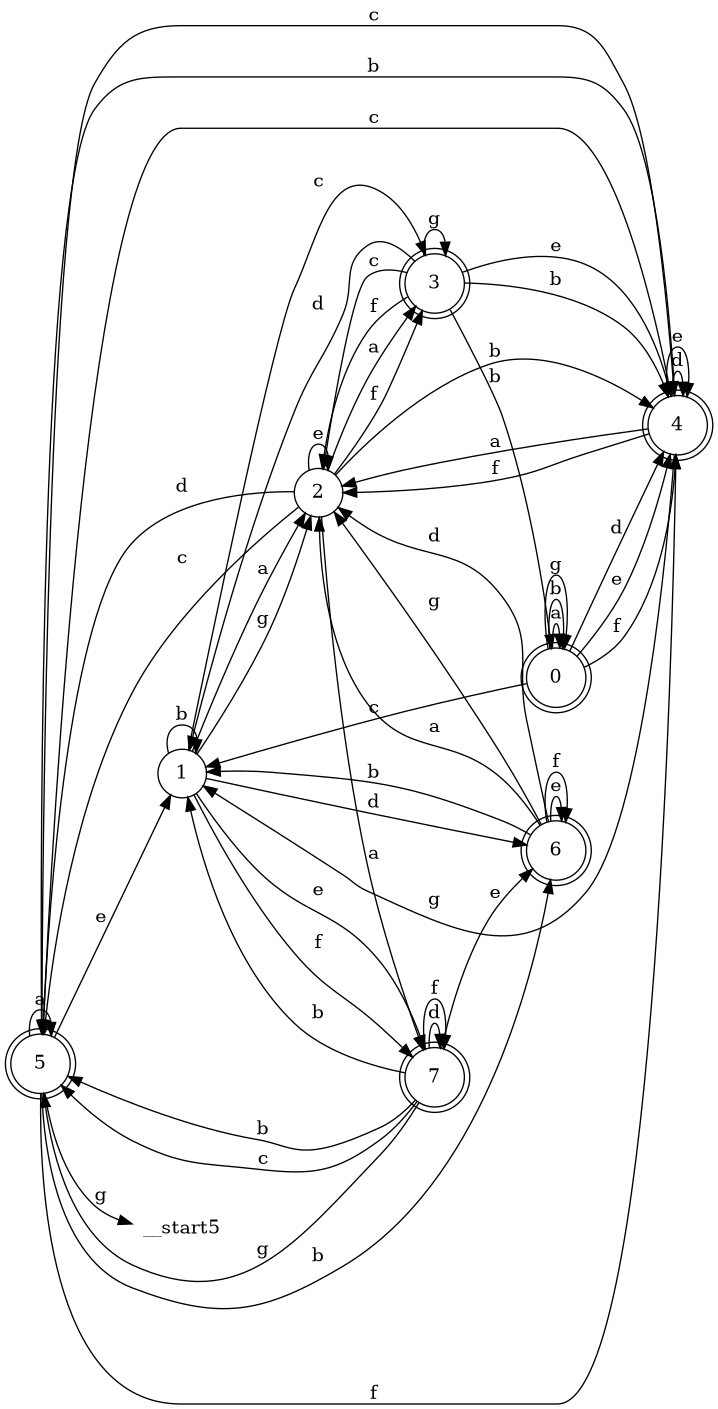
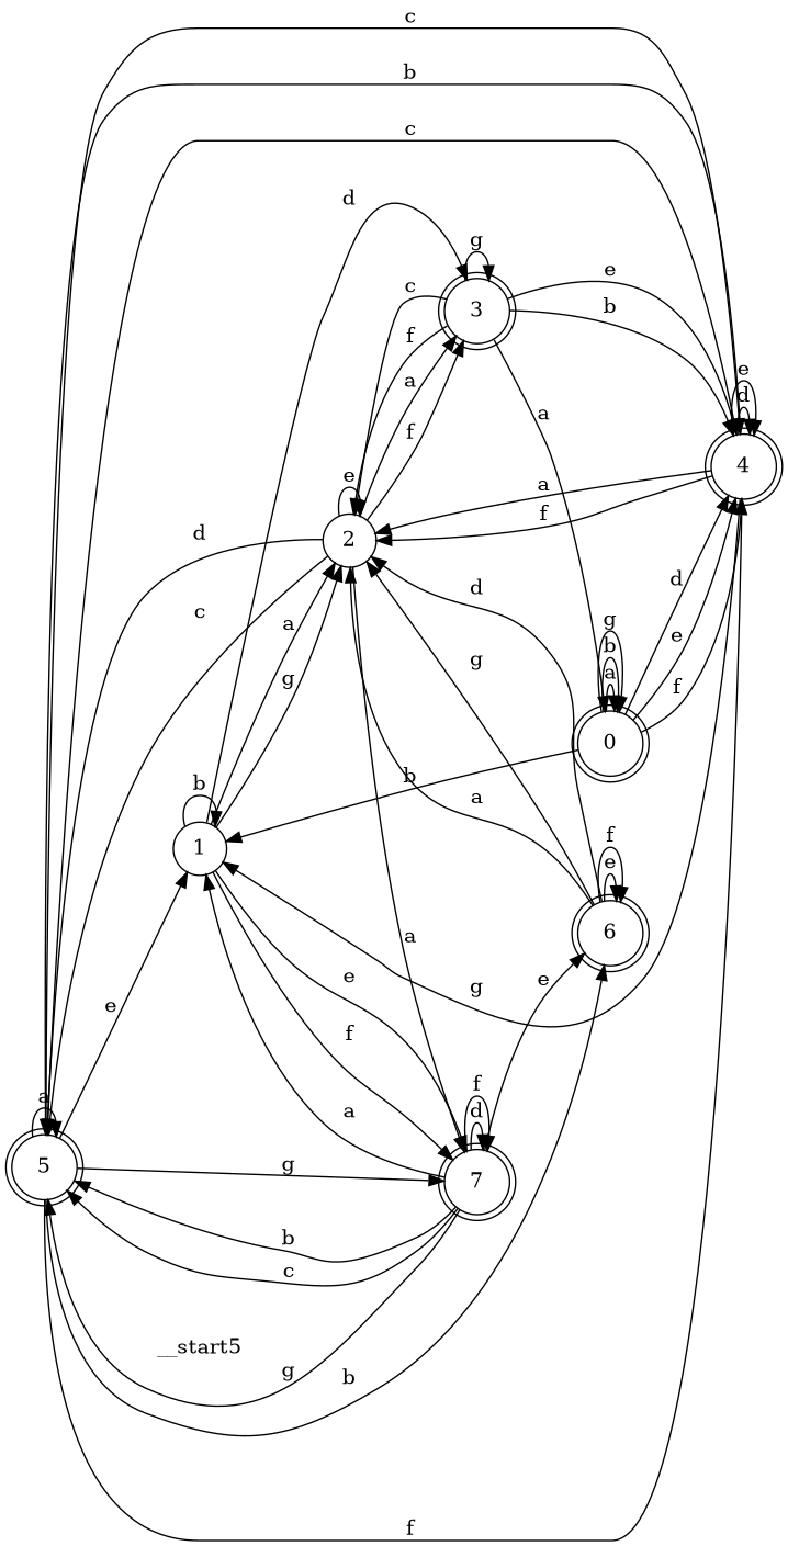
  digraph {
    rankdir=LR
    node [shape=doublecircle color=black fillcolor=white style="rounded,filled"]
    n1 [label=__start5 shape=none color="" fillcolor="" style=""]
    n2 [label=0]
    n3 [label=1 shape=circle style=filled]
    n4 [label=4]
    n5 [label=2 shape=circle style=filled]
    n6 [label=3]
    n7 [label=6]
    n8 [label=7]
    n9 [label=5]
    n2 -> n2 [label=a]
    n2 -> n2 [label=b]
    n2 -> n2 [label=g]
-   n2 -> n3 [label=c]
+   n2 -> n3 [label=b]
    n2 -> n4 [label=d]
    n2 -> n4 [label=e]
    n2 -> n4 [label=f]
    n3 -> n3 [label=b]
    n3 -> n5 [label=a]
    n3 -> n5 [label=g]
-   n3 -> n6 [label=c]
-   n3 -> n7 [label=d]
+   n3 -> n6 [label=d]
    n3 -> n8 [label=e]
    n3 -> n8 [label=f]
    n4 -> n3 [label=g]
    n4 -> n4 [label=d]
    n4 -> n4 [label=e]
    n4 -> n5 [label=a]
    n4 -> n5 [label=f]
    n4 -> n9 [label=b]
    n4 -> n9 [label=c]
-   n5 -> n4 [label=b]
    n5 -> n5 [label=e]
    n5 -> n6 [label=a]
    n5 -> n6 [label=f]
    n5 -> n8 [label=a]
    n5 -> n9 [label=c]
    n5 -> n9 [label=d]
-   n6 -> n2 [label=b]
-   n6 -> n3 [label=d]
+   n6 -> n2 [label=a]
    n6 -> n4 [label=b]
    n6 -> n4 [label=e]
    n6 -> n5 [label=c]
    n6 -> n5 [label=f]
    n6 -> n6 [label=g]
-   n7 -> n3 [label=b]
    n7 -> n5 [label=a]
    n7 -> n5 [label=d]
    n7 -> n5 [label=g]
    n7 -> n7 [label=e]
    n7 -> n7 [label=f]
-   n8 -> n3 [label=b]
+   n8 -> n3 [label=a]
    n8 -> n7 [label=e]
    n8 -> n8 [label=d]
    n8 -> n8 [label=f]
    n8 -> n9 [label=b]
    n8 -> n9 [label=c]
    n8 -> n9 [label=g]
    n9 -> n3 [label=e]
    n9 -> n4 [label=c]
    n9 -> n4 [label=f]
    n9 -> n7 [label=b]
-   n9 -> n1 [label=g]
+   n9 -> n8 [label=g]
    n9 -> n9 [label=a]
  }
